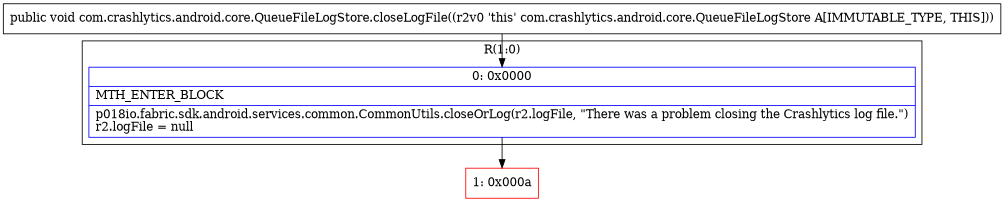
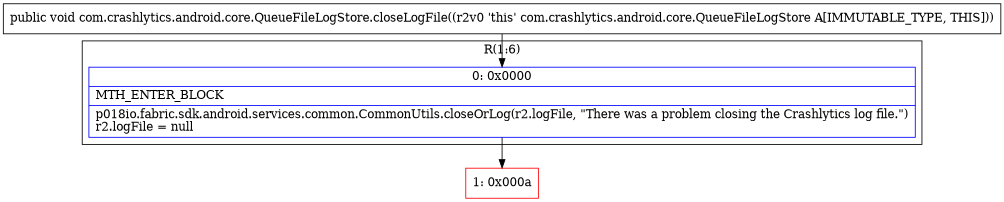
  digraph {
    node [shape=record]
    n1 [color=blue label="{0\:\ 0x0000|MTH_ENTER_BLOCK\l|p018io.fabric.sdk.android.services.common.CommonUtils.closeOrLog(r2.logFile, \"There was a problem closing the Crashlytics log file.\")\lr2.logFile = null\l}"]
    n2 [color=red label="{1\:\ 0x000a}"]
    n3 [label="{public void com.crashlytics.android.core.QueueFileLogStore.closeLogFile((r2v0 'this' com.crashlytics.android.core.QueueFileLogStore A[IMMUTABLE_TYPE, THIS])) }"]
    subgraph cluster_1 {
-     label="R(1:0)"
+     label="R(1:6)"
      n1
    }
    n1 -> n2
    n3 -> n1
  }
